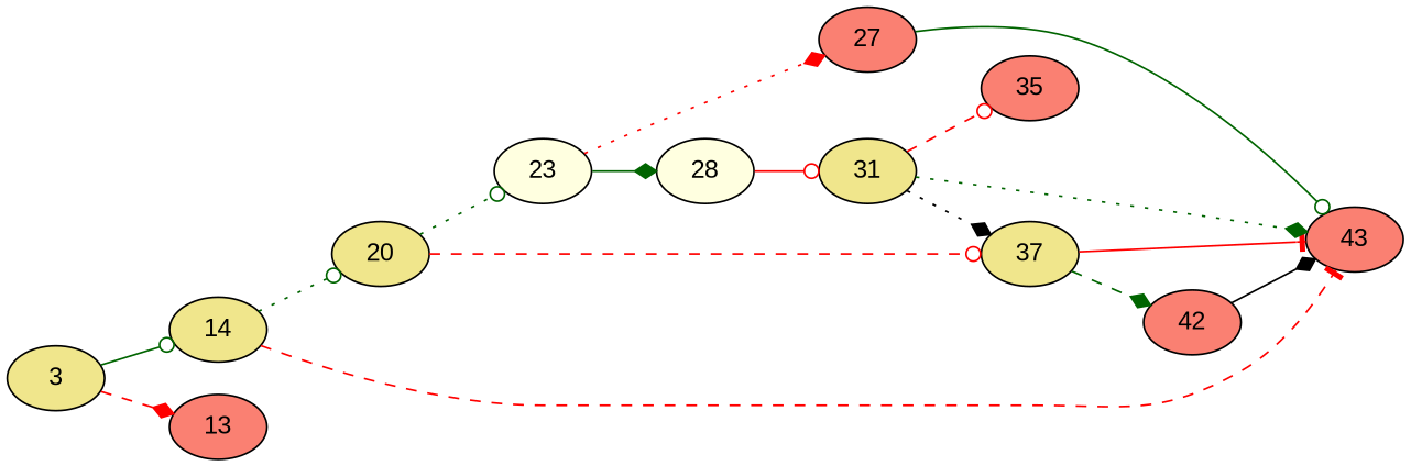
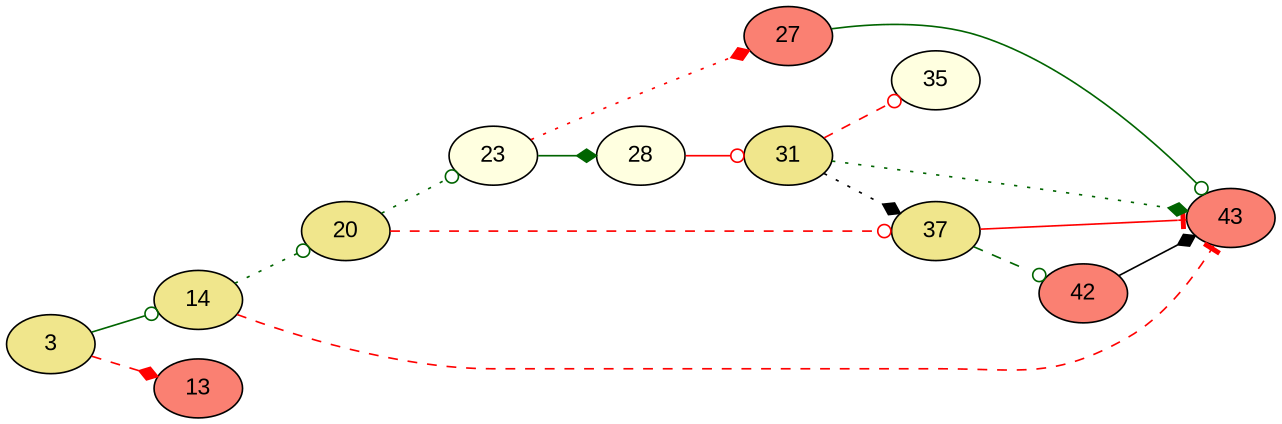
  strict digraph {
    fontname="Liberation Sans"
    rankdir=LR
    node [fillcolor=khaki fontname="Liberation Sans" style=filled]
    edge [arrowhead=odot color=darkgreen cond=true fontname="Liberation Sans" style=solid]
    3 [entry=true]
    14
    13 [fillcolor=salmon]
    20
    43 [fillcolor=salmon]
    23 [fillcolor=lightyellow]
    37
    28 [fillcolor=lightyellow]
    27 [fillcolor=salmon]
    42 [fillcolor=salmon]
    31
-   35 [fillcolor=salmon]
+   35 [fillcolor=lightyellow]
    3 -> 14
    3 -> 13 [arrowhead=diamond color=red cond=false style=dashed]
    14 -> 20 [style=dotted]
    14 -> 43 [arrowhead=tee color=red cond=false style=dashed]
    20 -> 23 [style=dotted]
    20 -> 37 [color=red cond=false style=dashed]
    23 -> 28 [arrowhead=diamond]
    23 -> 27 [arrowhead=diamond color=red cond=false style=dotted]
    37 -> 43 [arrowhead=tee color=red cond=false]
-   37 -> 42 [arrowhead=diamond style=dashed]
+   37 -> 42 [style=dashed]
    28 -> 31 [color=red cond=false]
    27 -> 43
    42 -> 43 [arrowhead=diamond color="" cond=""]
    31 -> 43 [arrowhead=diamond style=dotted]
    31 -> 37 [arrowhead=diamond style=dotted color="" cond=""]
    31 -> 35 [color=red cond=false style=dashed]
  }
